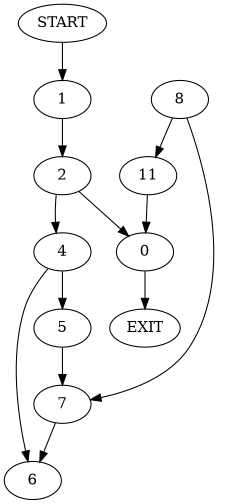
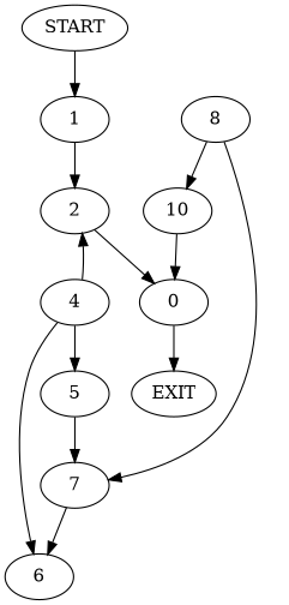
  digraph {
    fontname="DejaVu Serif"
    node [fontname="DejaVu Serif"]
    edge [fontname="DejaVu Serif"]
    n1 [label=START]
    1
    2
    n4 [label=EXIT]
    n5 [label=0]
    4
    5
    6
    7
    8
-   10 [label=11]
+   10
    n1 -> 1
    1 -> 2
    2 -> n5
-   2 -> 4
+   4 -> 2
    n5 -> n4
    4 -> 5
    4 -> 6
    5 -> 7
    7 -> 6
    8 -> 7
    8 -> 10
    10 -> n5
  }
